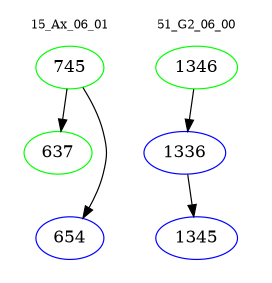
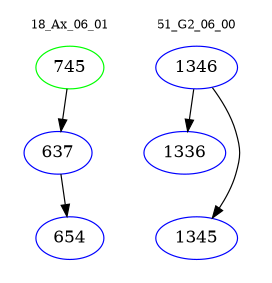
  digraph {
    node [color=blue]
    edge [color=black]
    n1 [color=green label=745]
-   n2 [color=green label=637]
+   n2 [label=637]
    n3 [label=654]
-   n4 [color=green label=1346]
+   n4 [label=1346]
    n5 [label=1336]
    n6 [label=1345]
    subgraph cluster_1 {
      color=white
      fontsize=10
-     label="15_Ax_06_01"
+     label="18_Ax_06_01"
      n1
      n2
      n3
    }
    subgraph cluster_2 {
      color=white
      fontsize=10
      label="51_G2_06_00"
      n4
      n5
      n6
    }
    n1 -> n2
-   n1 -> n3
+   n2 -> n3
    n4 -> n5
-   n5 -> n6
+   n4 -> n6
  }
